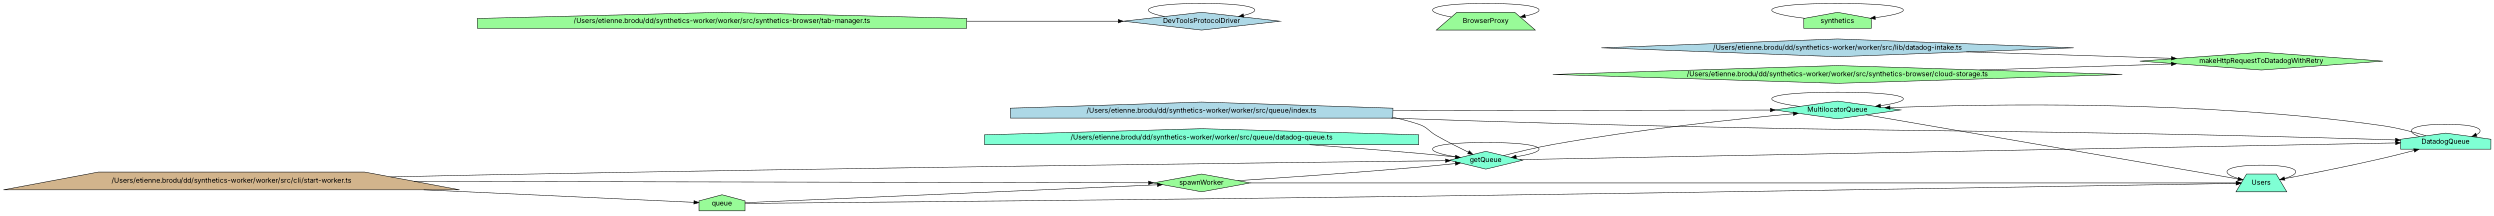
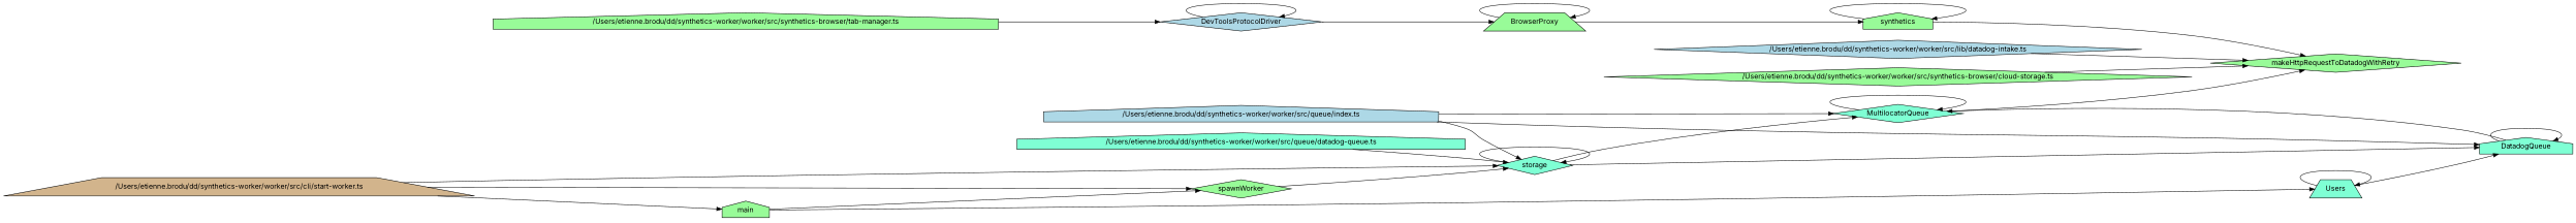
  digraph {
    fontname=Inter
    rankdir=LR
    node [fillcolor=palegreen fontname=Inter shape=diamond style=filled]
    edge [fontname=Inter]
    BrowserProxy [shape=trapezium]
    n2 [label=synthetics shape=house]
    makeHttpRequestToDatadogWithRetry
    DevToolsProtocolDriver [fillcolor=lightblue]
    DatadogQueue [fillcolor=aquamarine shape=house]
    MultilocatorQueue [fillcolor=aquamarine]
-   getQueue [fillcolor=aquamarine]
+   getQueue [fillcolor=aquamarine label=storage]
    "/Users/etienne.brodu/dd/synthetics-worker/worker/src/queue/index.ts" [fillcolor=lightblue shape=house]
    n9 [fillcolor=aquamarine label=Users shape=trapezium]
    "/Users/etienne.brodu/dd/synthetics-worker/worker/src/synthetics-browser/tab-manager.ts" [shape=house]
    spawnWorker
-   main [shape=house label=queue]
+   main [shape=house]
    "/Users/etienne.brodu/dd/synthetics-worker/worker/src/lib/datadog-intake.ts" [fillcolor=lightblue]
    "/Users/etienne.brodu/dd/synthetics-worker/worker/src/queue/datadog-queue.ts" [fillcolor=aquamarine shape=house]
    "/Users/etienne.brodu/dd/synthetics-worker/worker/src/cli/start-worker.ts" [fillcolor=tan shape=trapezium]
    "/Users/etienne.brodu/dd/synthetics-worker/worker/src/synthetics-browser/cloud-storage.ts"
    BrowserProxy -> BrowserProxy
+   BrowserProxy -> n2
    n2 -> n2
+   n2 -> makeHttpRequestToDatadogWithRetry
+   DevToolsProtocolDriver -> BrowserProxy
    DevToolsProtocolDriver -> DevToolsProtocolDriver
    DatadogQueue -> DatadogQueue
    DatadogQueue -> MultilocatorQueue
-   MultilocatorQueue -> n9
+   MultilocatorQueue -> makeHttpRequestToDatadogWithRetry
    MultilocatorQueue -> MultilocatorQueue
    getQueue -> DatadogQueue
    getQueue -> MultilocatorQueue
    getQueue -> getQueue
    "/Users/etienne.brodu/dd/synthetics-worker/worker/src/queue/index.ts" -> DatadogQueue
    "/Users/etienne.brodu/dd/synthetics-worker/worker/src/queue/index.ts" -> MultilocatorQueue
    "/Users/etienne.brodu/dd/synthetics-worker/worker/src/queue/index.ts" -> getQueue
    n9 -> DatadogQueue
    n9 -> n9
    "/Users/etienne.brodu/dd/synthetics-worker/worker/src/synthetics-browser/tab-manager.ts" -> DevToolsProtocolDriver
    spawnWorker -> getQueue
-   spawnWorker -> n9
    main -> n9
    main -> spawnWorker
    "/Users/etienne.brodu/dd/synthetics-worker/worker/src/lib/datadog-intake.ts" -> makeHttpRequestToDatadogWithRetry
    "/Users/etienne.brodu/dd/synthetics-worker/worker/src/queue/datadog-queue.ts" -> getQueue
    "/Users/etienne.brodu/dd/synthetics-worker/worker/src/cli/start-worker.ts" -> getQueue
    "/Users/etienne.brodu/dd/synthetics-worker/worker/src/cli/start-worker.ts" -> spawnWorker
    "/Users/etienne.brodu/dd/synthetics-worker/worker/src/cli/start-worker.ts" -> main
    "/Users/etienne.brodu/dd/synthetics-worker/worker/src/synthetics-browser/cloud-storage.ts" -> makeHttpRequestToDatadogWithRetry
  }
